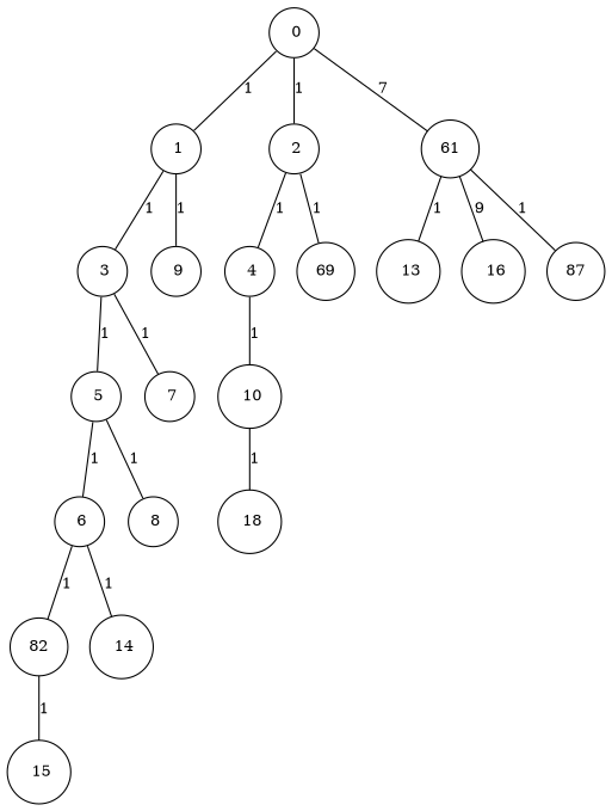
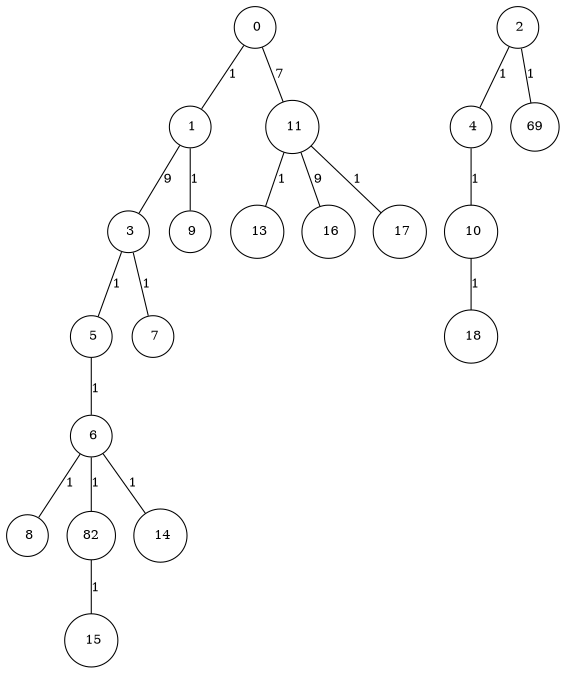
  graph {
    fixedsize="true;"
    node [color=black fontsize=12 hight=.12 shape=circle]
    edge [fontsize=12]
    n1 [label=" 0" width=.12]
    n2 [label=" 1" width=.12]
    n3 [label=" 2" width=.12]
-   n4 [label=61 width=.12]
+   n4 [label=" 11" width=.12]
    n5 [label=" 3" width=.12]
    n6 [label=" 9" width=.12]
    n7 [label=" 4" width=.12]
    n8 [label=69 width=.12]
    n9 [label=" 13" width=.12]
    n10 [label=" 16" width=.12]
-   n11 [label=87 width=.12]
+   n11 [label=" 17" width=.12]
    n12 [label=" 5" width=.12]
    n13 [label=" 7" width=.12]
    n14 [label=" 10" width=.12]
    n15 [label=" 6" width=.12]
    n16 [label=" 18" width=.12]
    n17 [label=" 8" width=.12]
    n18 [label=82 width=.12]
    n19 [label=" 14" width=.12]
    n20 [label=" 15" width=.12]
    n1 -- n2 [label=1]
-   n1 -- n3 [label=1]
    n1 -- n4 [label=7]
-   n2 -- n5 [label=1]
+   n2 -- n5 [label=9]
    n2 -- n6 [label=1]
    n3 -- n7 [label=1]
    n3 -- n8 [label=1]
    n4 -- n9 [label=1]
    n4 -- n10 [label=9]
    n4 -- n11 [label=1]
    n5 -- n12 [label=1]
    n5 -- n13 [label=1]
    n7 -- n14 [label=1]
    n12 -- n15 [label=1]
    n14 -- n16 [label=1]
-   n12 -- n17 [label=1]
+   n15 -- n17 [label=1]
    n15 -- n18 [label=1]
    n15 -- n19 [label=1]
    n18 -- n20 [label=1]
  }
